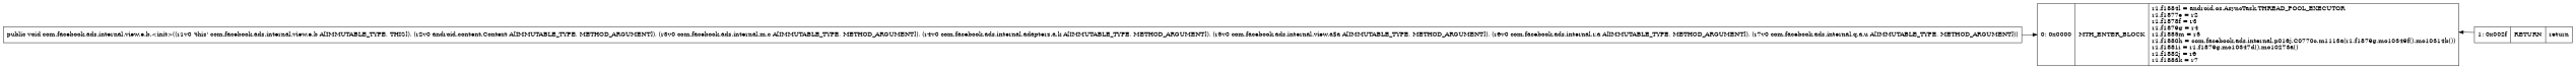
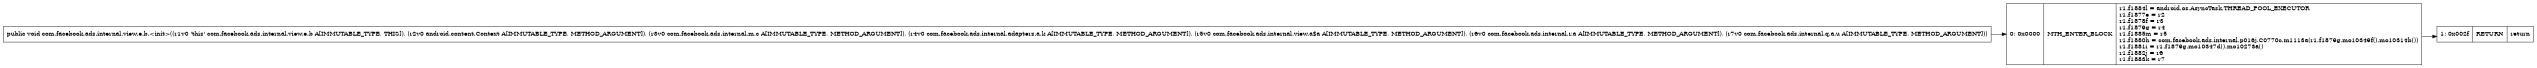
  digraph {
    rankdir=LR
    node [shape=record]
    n1 [label="{0\:\ 0x0000|MTH_ENTER_BLOCK\l|r1.f1884l = android.os.AsyncTask.THREAD_POOL_EXECUTOR\lr1.f1877e = r2\lr1.f1878f = r3\lr1.f1879g = r4\lr1.f1885m = r5\lr1.f1880h = com.facebook.ads.internal.p016j.C0770c.m1113a(r1.f1879g.mo10349f().mo10314b())\lr1.f1881i = r1.f1879g.mo10347d().mo10273a()\lr1.f1882j = r6\lr1.f1883k = r7\l}"]
    n2 [label="{1\:\ 0x002f|RETURN\l|return\l}"]
    n3 [label="{public void com.facebook.ads.internal.view.e.b.\<init\>((r1v0 'this' com.facebook.ads.internal.view.e.b A[IMMUTABLE_TYPE, THIS]), (r2v0 android.content.Context A[IMMUTABLE_TYPE, METHOD_ARGUMENT]), (r3v0 com.facebook.ads.internal.m.c A[IMMUTABLE_TYPE, METHOD_ARGUMENT]), (r4v0 com.facebook.ads.internal.adapters.a.k A[IMMUTABLE_TYPE, METHOD_ARGUMENT]), (r5v0 com.facebook.ads.internal.view.a$a A[IMMUTABLE_TYPE, METHOD_ARGUMENT]), (r6v0 com.facebook.ads.internal.r.a A[IMMUTABLE_TYPE, METHOD_ARGUMENT]), (r7v0 com.facebook.ads.internal.q.a.u A[IMMUTABLE_TYPE, METHOD_ARGUMENT])) }"]
-   n2 -> n1
+   n1 -> n2
    n3 -> n1
  }
